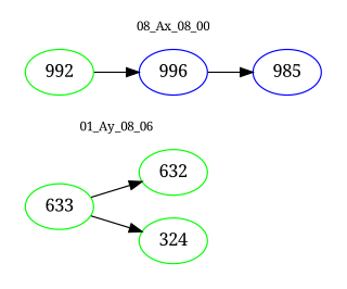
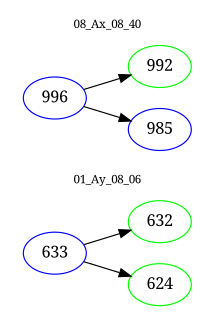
  digraph {
    fontname="Noto Serif"
    rankdir=LR
    node [color=blue fontname="Noto Serif"]
    edge [color=black fontname="Noto Serif"]
-   n1 [color=green label=633]
-   n2 [color=green label=324]
+   n1 [label=633]
+   n2 [color=green label=624]
    n3 [color=green label=632]
    n4 [label=996]
    n5 [label=985]
    n6 [color=green label=992]
    subgraph cluster_1 {
      color=white
      fontsize=10
      label="01_Ay_08_06"
      n1
      n2
      n3
    }
    subgraph cluster_2 {
      color=white
      fontsize=10
-     label="08_Ax_08_00"
+     label="08_Ax_08_40"
      n4
      n5
      n6
    }
    n1 -> n2
    n1 -> n3
    n4 -> n5
-   n6 -> n4
+   n4 -> n6
  }
